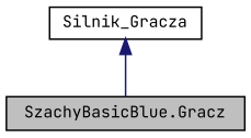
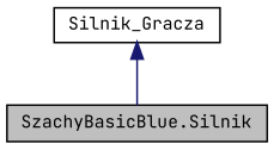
  digraph {
    fontname="JetBrains Mono"
    node [color=black fontname="JetBrains Mono" fontsize=10 shape=record style=filled]
-   n1 [fillcolor=grey75 fontcolor=black height=0.2 label="SzachyBasicBlue.Gracz" width=0.4]
+   n1 [fillcolor=grey75 fontcolor=black height=0.2 label="SzachyBasicBlue.Silnik" width=0.4]
    n2 [fillcolor=white height=0.2 label=Silnik_Gracza width=0.4]
    n2 -> n1 [color=midnightblue dir=back fontname="JetBrains Mono" fontsize=10 labelfontname=Helvetica labelfontsize=10 style=solid]
  }
